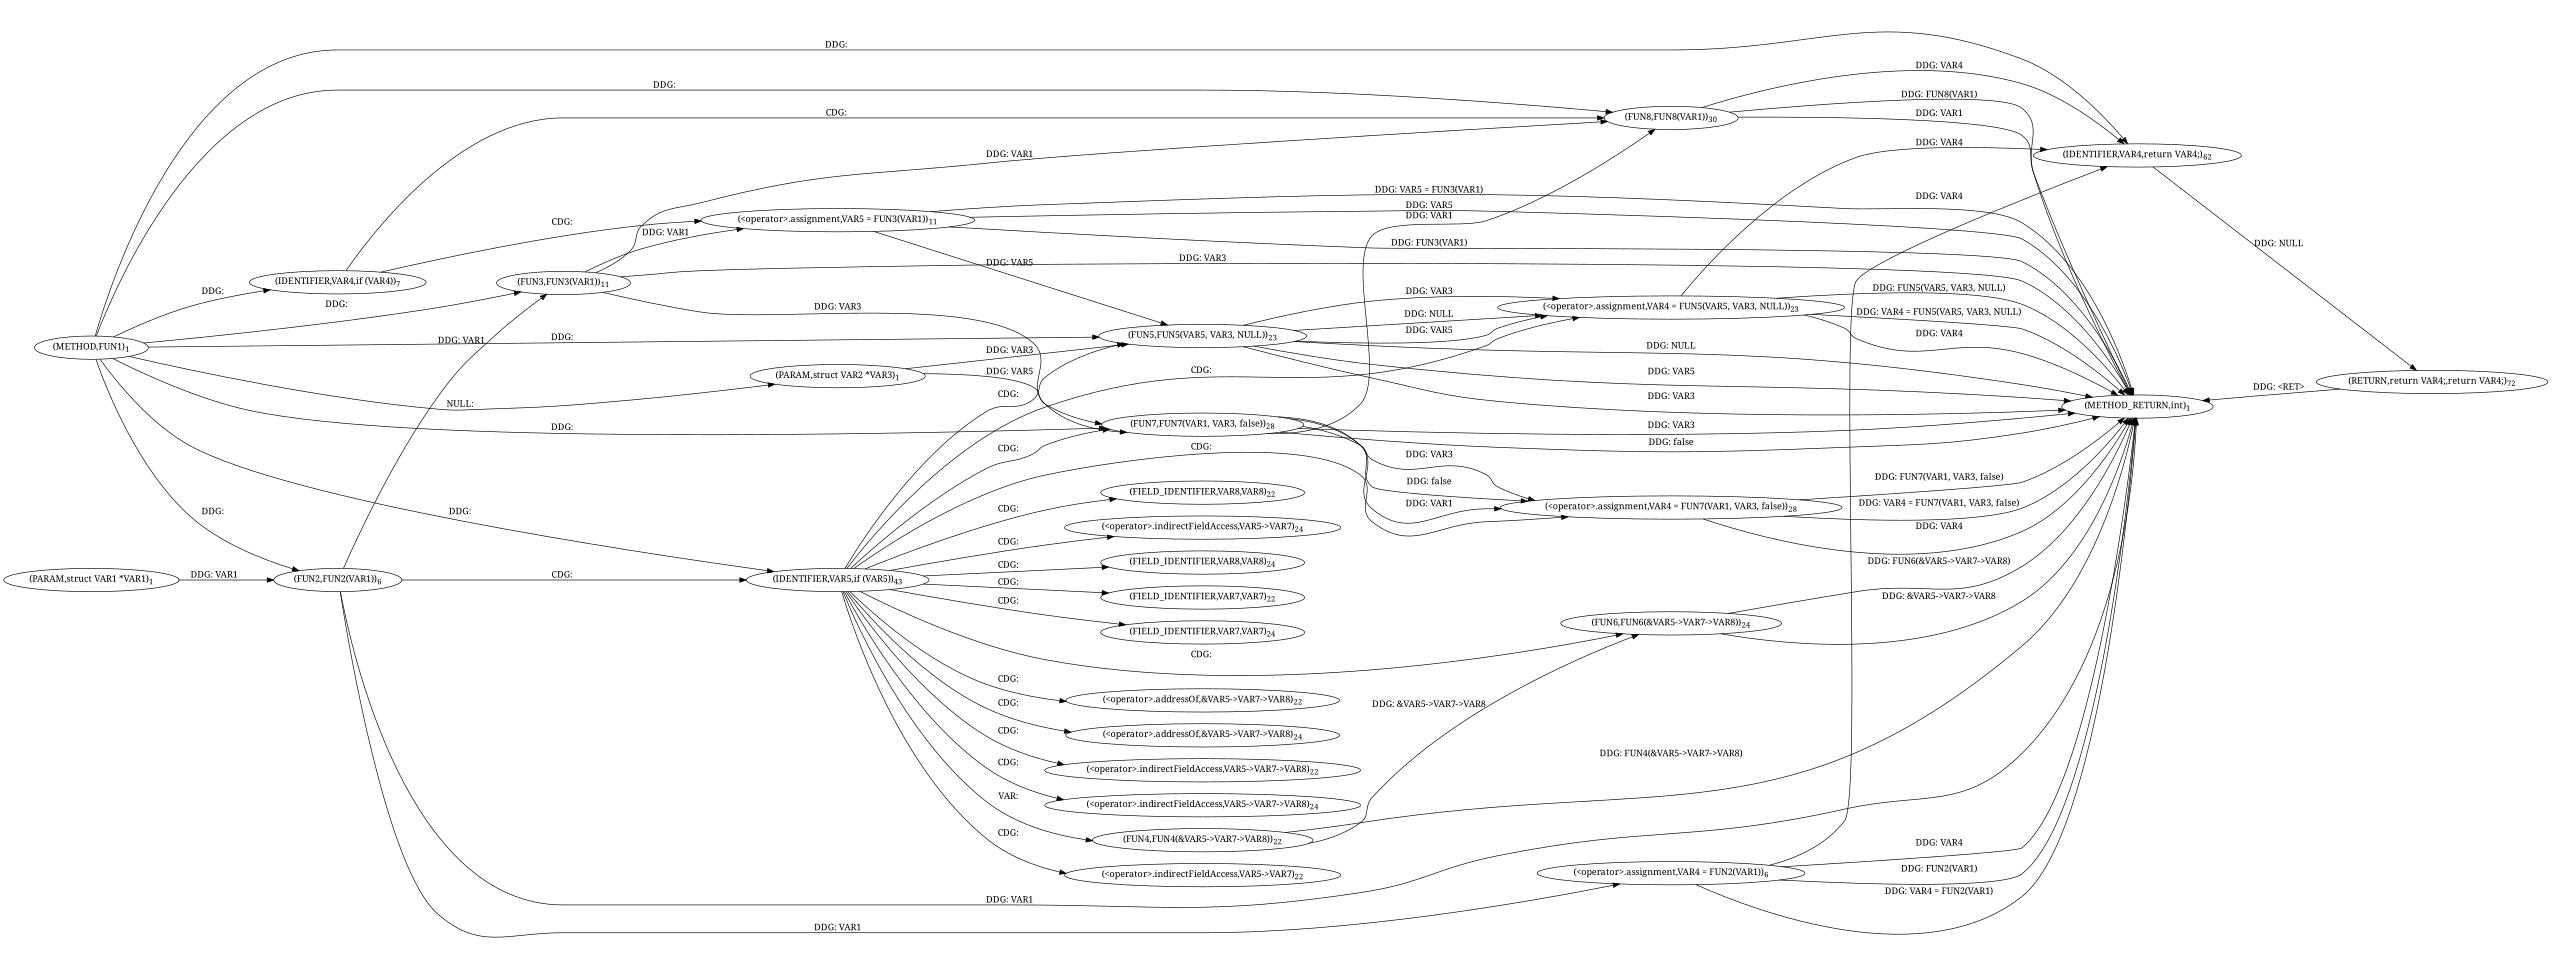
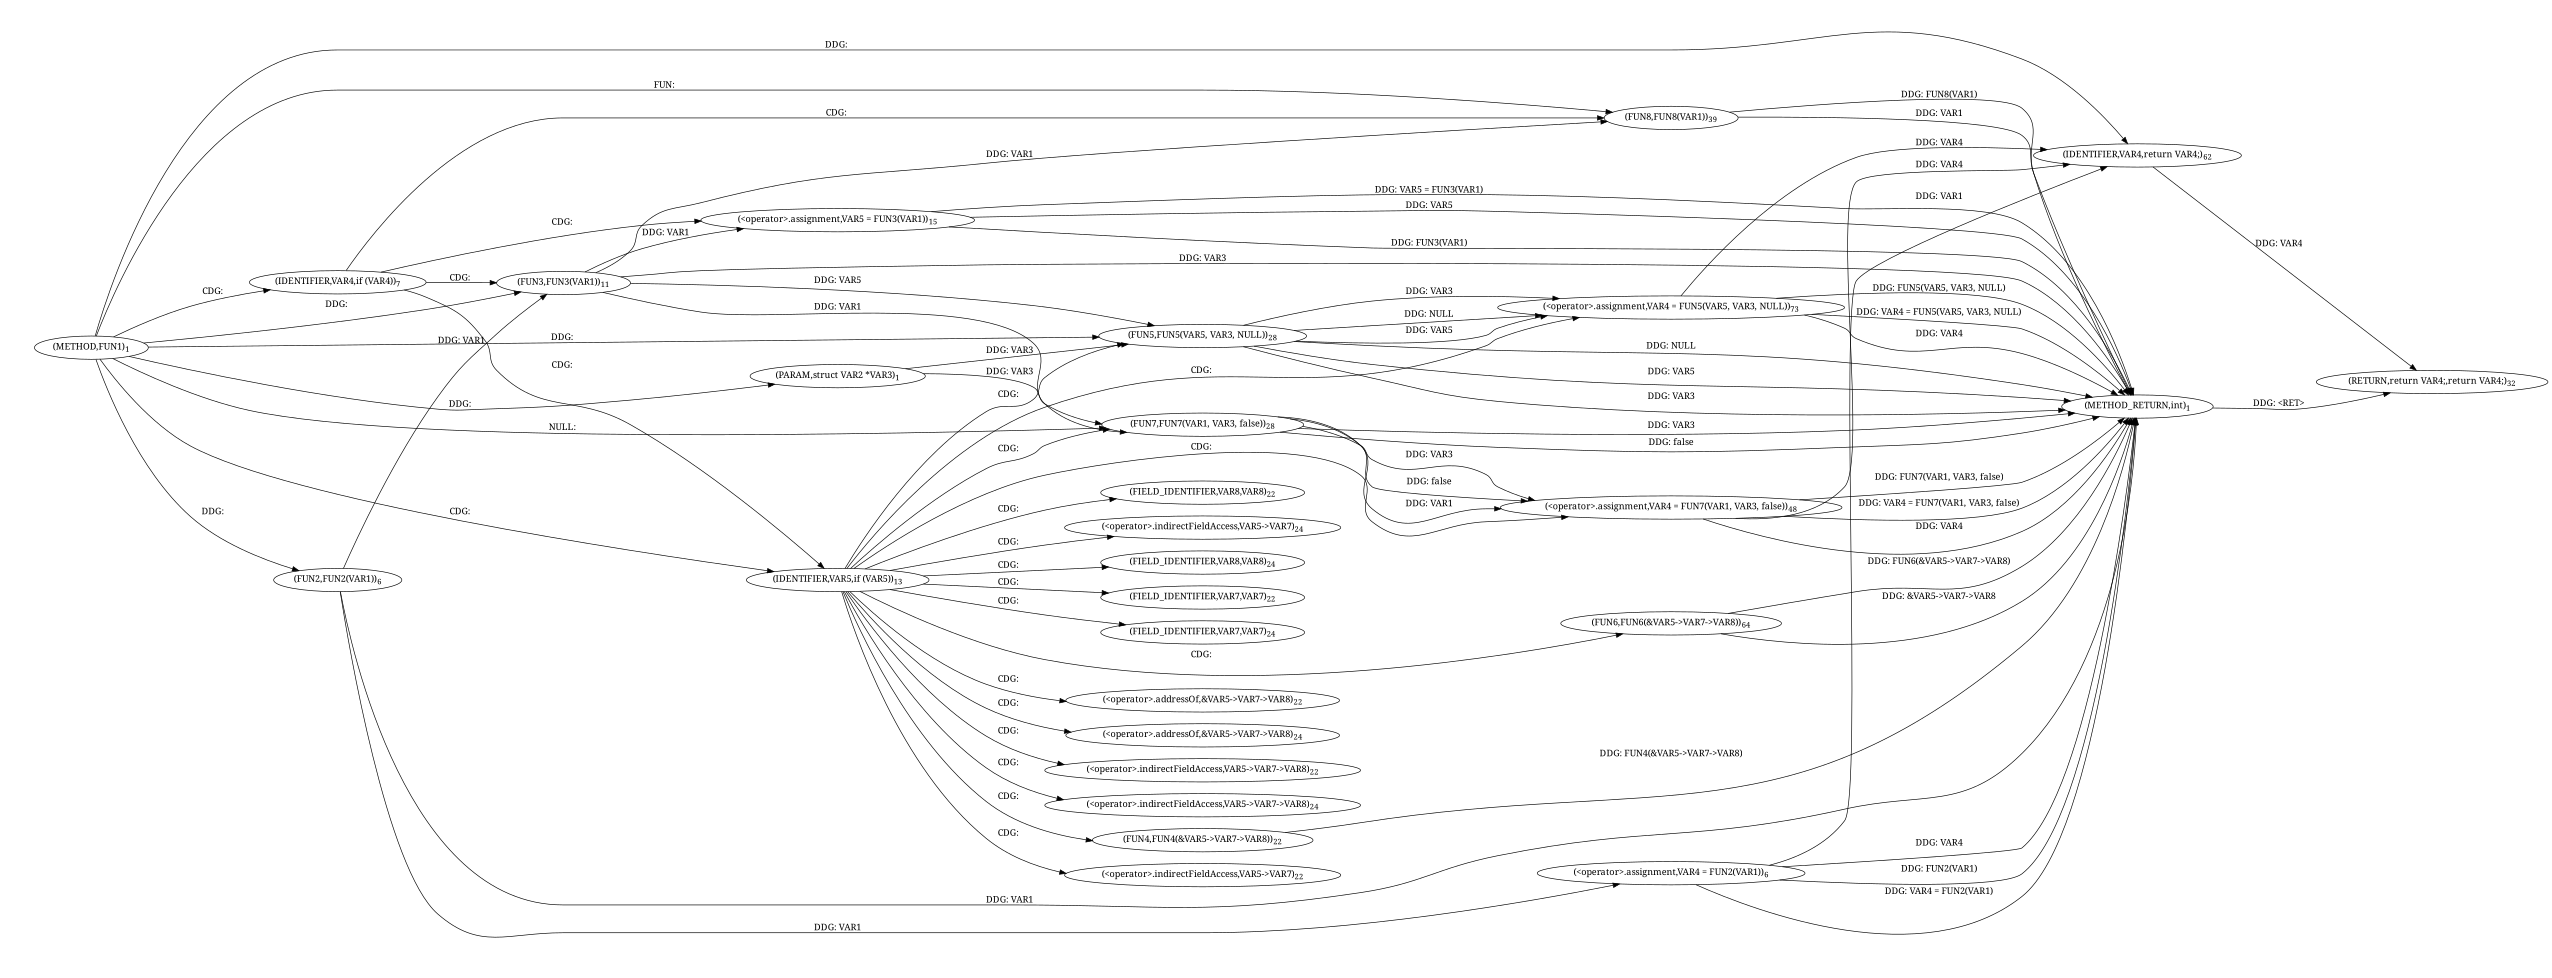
  digraph {
    fontname="Noto Serif"
    rankdir=LR
    node [fontname="Noto Serif"]
    edge [fontname="Noto Serif"]
    n1 [label=<(METHOD,FUN1)<SUB>1</SUB>>]
    n2 [label=<(PARAM,struct VAR2 *VAR3)<SUB>1</SUB>>]
-   n3 [label=<(FUN8,FUN8(VAR1))<SUB>30</SUB>>]
+   n3 [label=<(FUN8,FUN8(VAR1))<SUB>39</SUB>>]
    n4 [label=<(IDENTIFIER,VAR4,if (VAR4))<SUB>7</SUB>>]
-   n5 [label=<(IDENTIFIER,VAR5,if (VAR5))<SUB>43</SUB>>]
+   n5 [label=<(IDENTIFIER,VAR5,if (VAR5))<SUB>13</SUB>>]
    n6 [label=<(IDENTIFIER,VAR4,return VAR4;)<SUB>62</SUB>>]
    n7 [label=<(FUN2,FUN2(VAR1))<SUB>6</SUB>>]
    n8 [label=<(FUN3,FUN3(VAR1))<SUB>11</SUB>>]
-   n9 [label=<(FUN5,FUN5(VAR5, VAR3, NULL))<SUB>23</SUB>>]
+   n9 [label=<(FUN5,FUN5(VAR5, VAR3, NULL))<SUB>28</SUB>>]
    n10 [label=<(FUN7,FUN7(VAR1, VAR3, false))<SUB>28</SUB>>]
-   n11 [label=<(PARAM,struct VAR1 *VAR1)<SUB>1</SUB>>]
    n12 [label=<(METHOD_RETURN,int)<SUB>1</SUB>>]
-   n13 [label=<(&lt;operator&gt;.assignment,VAR5 = FUN3(VAR1))<SUB>11</SUB>>]
+   n13 [label=<(&lt;operator&gt;.assignment,VAR5 = FUN3(VAR1))<SUB>15</SUB>>]
    n14 [label=<(FUN4,FUN4(&amp;VAR5-&gt;VAR7-&gt;VAR8))<SUB>22</SUB>>]
-   n15 [label=<(&lt;operator&gt;.assignment,VAR4 = FUN5(VAR5, VAR3, NULL))<SUB>23</SUB>>]
-   n16 [label=<(FUN6,FUN6(&amp;VAR5-&gt;VAR7-&gt;VAR8))<SUB>24</SUB>>]
-   n17 [label=<(&lt;operator&gt;.assignment,VAR4 = FUN7(VAR1, VAR3, false))<SUB>28</SUB>>]
+   n15 [label=<(&lt;operator&gt;.assignment,VAR4 = FUN5(VAR5, VAR3, NULL))<SUB>73</SUB>>]
+   n16 [label=<(FUN6,FUN6(&amp;VAR5-&gt;VAR7-&gt;VAR8))<SUB>64</SUB>>]
+   n17 [label=<(&lt;operator&gt;.assignment,VAR4 = FUN7(VAR1, VAR3, false))<SUB>48</SUB>>]
    n18 [label=<(&lt;operator&gt;.addressOf,&amp;VAR5-&gt;VAR7-&gt;VAR8)<SUB>22</SUB>>]
    n19 [label=<(&lt;operator&gt;.addressOf,&amp;VAR5-&gt;VAR7-&gt;VAR8)<SUB>24</SUB>>]
    n20 [label=<(&lt;operator&gt;.indirectFieldAccess,VAR5-&gt;VAR7-&gt;VAR8)<SUB>22</SUB>>]
    n21 [label=<(&lt;operator&gt;.indirectFieldAccess,VAR5-&gt;VAR7-&gt;VAR8)<SUB>24</SUB>>]
    n22 [label=<(&lt;operator&gt;.indirectFieldAccess,VAR5-&gt;VAR7)<SUB>22</SUB>>]
    n23 [label=<(FIELD_IDENTIFIER,VAR8,VAR8)<SUB>22</SUB>>]
    n24 [label=<(&lt;operator&gt;.indirectFieldAccess,VAR5-&gt;VAR7)<SUB>24</SUB>>]
    n25 [label=<(FIELD_IDENTIFIER,VAR8,VAR8)<SUB>24</SUB>>]
    n26 [label=<(FIELD_IDENTIFIER,VAR7,VAR7)<SUB>22</SUB>>]
    n27 [label=<(FIELD_IDENTIFIER,VAR7,VAR7)<SUB>24</SUB>>]
-   n28 [label=<(RETURN,return VAR4;,return VAR4;)<SUB>72</SUB>>]
+   n28 [label=<(RETURN,return VAR4;,return VAR4;)<SUB>32</SUB>>]
    n29 [label=<(&lt;operator&gt;.assignment,VAR4 = FUN2(VAR1))<SUB>6</SUB>>]
-   n1 -> n2 [label="NULL: "]
-   n1 -> n3 [label="DDG: "]
-   n1 -> n4 [label="DDG: "]
-   n1 -> n5 [label="DDG: "]
+   n1 -> n2 [label="DDG: "]
+   n1 -> n3 [label="FUN: "]
+   n1 -> n4 [label="CDG: "]
+   n1 -> n5 [label="CDG: "]
    n1 -> n6 [label="DDG: "]
    n1 -> n7 [label="DDG: "]
    n1 -> n8 [label="DDG: "]
    n1 -> n9 [label="DDG: "]
-   n1 -> n10 [label="DDG: "]
+   n1 -> n10 [label="NULL: "]
    n2 -> n9 [label="DDG: VAR3"]
-   n2 -> n10 [label="DDG: VAR5"]
+   n2 -> n10 [label="DDG: VAR3"]
    n3 -> n12 [label="DDG: VAR1"]
    n3 -> n12 [label="DDG: FUN8(VAR1)"]
    n4 -> n3 [label="CDG: "]
-   n7 -> n5 [label="CDG: "]
+   n4 -> n5 [label="CDG: "]
+   n4 -> n8 [label="CDG: "]
    n4 -> n13 [label="CDG: "]
    n5 -> n9 [label="CDG: "]
    n5 -> n10 [label="CDG: "]
-   n5 -> n14 [label="VAR: "]
+   n5 -> n14 [label="CDG: "]
    n5 -> n15 [label="CDG: "]
    n5 -> n16 [label="CDG: "]
    n5 -> n17 [label="CDG: "]
    n5 -> n18 [label="CDG: "]
    n5 -> n19 [label="CDG: "]
    n5 -> n20 [label="CDG: "]
    n5 -> n21 [label="CDG: "]
    n5 -> n22 [label="CDG: "]
    n5 -> n23 [label="CDG: "]
    n5 -> n24 [label="CDG: "]
    n5 -> n25 [label="CDG: "]
    n5 -> n26 [label="CDG: "]
    n5 -> n27 [label="CDG: "]
-   n6 -> n28 [label="DDG: NULL"]
+   n6 -> n28 [label="DDG: VAR4"]
    n7 -> n8 [label="DDG: VAR1"]
    n7 -> n12 [label="DDG: VAR1"]
    n7 -> n29 [label="DDG: VAR1"]
    n8 -> n3 [label="DDG: VAR1"]
-   n8 -> n10 [label="DDG: VAR3"]
+   n8 -> n10 [label="DDG: VAR1"]
    n8 -> n12 [label="DDG: VAR3"]
    n8 -> n13 [label="DDG: VAR1"]
    n9 -> n12 [label="DDG: VAR5"]
    n9 -> n12 [label="DDG: VAR3"]
    n9 -> n12 [label="DDG: NULL"]
    n9 -> n15 [label="DDG: VAR5"]
    n9 -> n15 [label="DDG: VAR3"]
    n9 -> n15 [label="DDG: NULL"]
-   n10 -> n3 [label="DDG: VAR1"]
    n10 -> n12 [label="DDG: VAR3"]
    n10 -> n12 [label="DDG: false"]
    n10 -> n17 [label="DDG: VAR1"]
    n10 -> n17 [label="DDG: VAR3"]
    n10 -> n17 [label="DDG: false"]
-   n11 -> n7 [label="DDG: VAR1"]
-   n13 -> n9 [label="DDG: VAR5"]
+   n8 -> n9 [label="DDG: VAR5"]
    n13 -> n12 [label="DDG: VAR5"]
    n13 -> n12 [label="DDG: FUN3(VAR1)"]
    n13 -> n12 [label="DDG: VAR5 = FUN3(VAR1)"]
    n14 -> n12 [label="DDG: FUN4(&amp;VAR5-&gt;VAR7-&gt;VAR8)"]
-   n14 -> n16 [label="DDG: &amp;VAR5-&gt;VAR7-&gt;VAR8"]
    n15 -> n6 [label="DDG: VAR4"]
    n15 -> n12 [label="DDG: VAR4"]
    n15 -> n12 [label="DDG: FUN5(VAR5, VAR3, NULL)"]
    n15 -> n12 [label="DDG: VAR4 = FUN5(VAR5, VAR3, NULL)"]
    n16 -> n12 [label="DDG: &amp;VAR5-&gt;VAR7-&gt;VAR8"]
    n16 -> n12 [label="DDG: FUN6(&amp;VAR5-&gt;VAR7-&gt;VAR8)"]
-   n3 -> n6 [label="DDG: VAR4"]
+   n17 -> n6 [label="DDG: VAR4"]
    n17 -> n12 [label="DDG: VAR4"]
    n17 -> n12 [label="DDG: FUN7(VAR1, VAR3, false)"]
    n17 -> n12 [label="DDG: VAR4 = FUN7(VAR1, VAR3, false)"]
-   n28 -> n12 [label="DDG: &lt;RET&gt;"]
-   n29 -> n6 [label="DDG: VAR4"]
+   n12 -> n28 [label="DDG: &lt;RET&gt;"]
+   n29 -> n6 [label="DDG: VAR1"]
    n29 -> n12 [label="DDG: VAR4"]
    n29 -> n12 [label="DDG: FUN2(VAR1)"]
    n29 -> n12 [label="DDG: VAR4 = FUN2(VAR1)"]
  }
